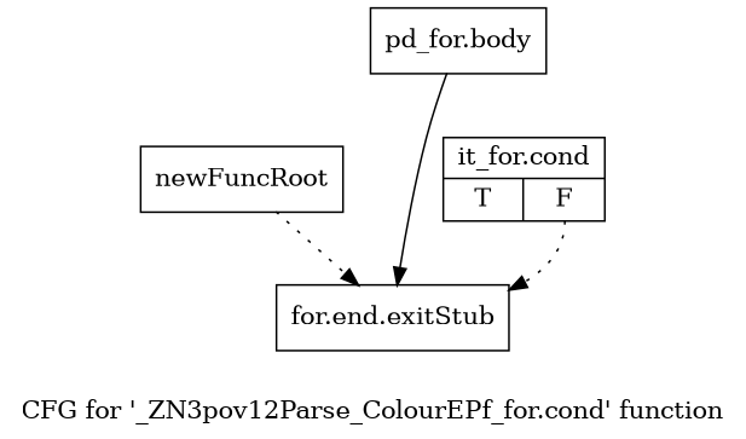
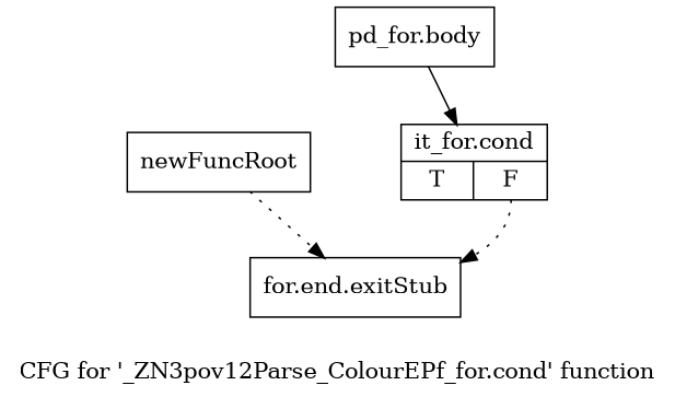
  digraph {
    label="CFG for '_ZN3pov12Parse_ColourEPf_for.cond' function"
    node [shape=record]
    edge [style=dotted]
    n1 [label="{newFuncRoot}"]
    n2 [label="{for.end.exitStub}"]
    n3 [label="{it_for.cond|{<s0>T|<s1>F}}"]
    n4 [label="{pd_for.body}"]
    n1 -> n2
    n3 -> n2 [tailport=s1]
-   n4 -> n2 [style=solid]
+   n4 -> n3 [style=solid]
  }
